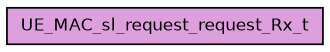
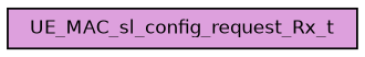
  digraph {
    rankdir=LR
-   n1 [color=black fillcolor=plum fontname=Helvetica fontsize=10 height=0.2 label=UE_MAC_sl_request_request_Rx_t shape=record style=filled width=0.4]
+   n1 [color=black fillcolor=plum fontname=Helvetica fontsize=10 height=0.2 label=UE_MAC_sl_config_request_Rx_t shape=record style=filled width=0.4]
  }
